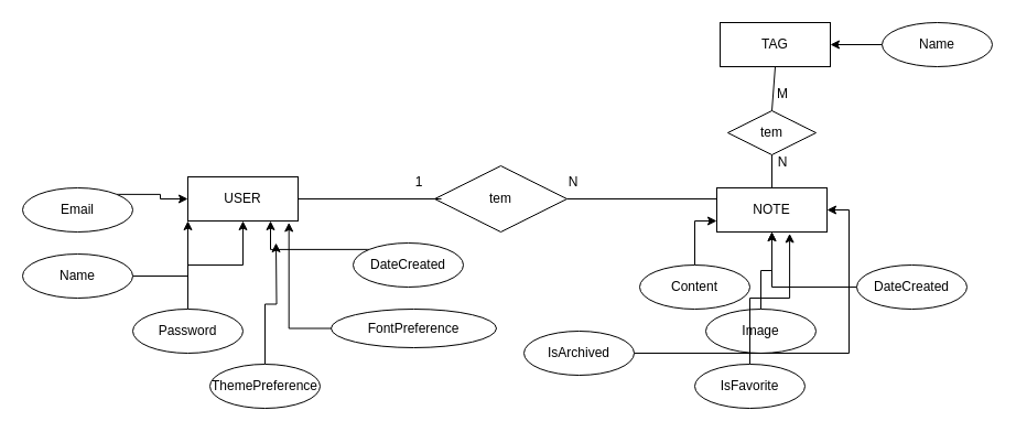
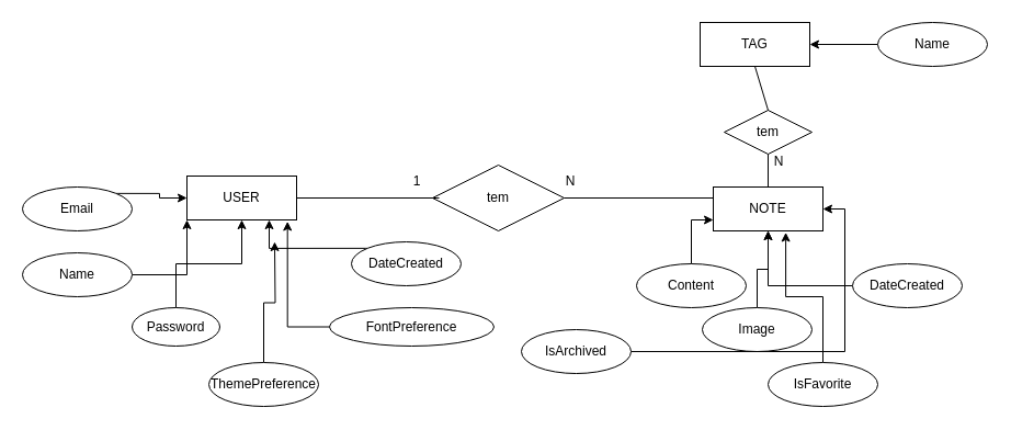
  <mxCell id="0" />
  <mxCell id="1" parent="0" />
  <mxCell id="2" value="USER" style="whiteSpace=wrap;html=1;align=center;" vertex="1" parent="1"><mxGeometry x="170" y="160" width="100" height="40" as="geometry" /></mxCell>
  <mxCell id="3" style="edgeStyle=orthogonalEdgeStyle;rounded=0;orthogonalLoop=1;jettySize=auto;html=1;exitX=1;exitY=0;exitDx=0;exitDy=0;entryX=0;entryY=0.5;entryDx=0;entryDy=0;" edge="1" parent="1" source="4" target="2"><mxGeometry relative="1" as="geometry" /></mxCell>
  <mxCell id="4" value="Email" style="ellipse;whiteSpace=wrap;html=1;align=center;" vertex="1" parent="1"><mxGeometry x="20" y="170" width="100" height="40" as="geometry" /></mxCell>
  <mxCell id="5" style="edgeStyle=orthogonalEdgeStyle;rounded=0;orthogonalLoop=1;jettySize=auto;html=1;entryX=0;entryY=1;entryDx=0;entryDy=0;" edge="1" parent="1" source="6" target="2"><mxGeometry relative="1" as="geometry" /></mxCell>
  <mxCell id="6" value="Name&lt;span style=&quot;color: rgba(0, 0, 0, 0); font-family: monospace; font-size: 0px; text-align: start; text-wrap-mode: nowrap;&quot;&gt;%3CmxGraphModel%3E%3Croot%3E%3CmxCell%20id%3D%220%22%2F%3E%3CmxCell%20id%3D%221%22%20parent%3D%220%22%2F%3E%3CmxCell%20id%3D%222%22%20value%3D%22Email%22%20style%3D%22ellipse%3BwhiteSpace%3Dwrap%3Bhtml%3D1%3Balign%3Dcenter%3B%22%20vertex%3D%221%22%20parent%3D%221%22%3E%3CmxGeometry%20x%3D%2260%22%20y%3D%22150%22%20width%3D%22100%22%20height%3D%2240%22%20as%3D%22geometry%22%2F%3E%3C%2FmxCell%3E%3C%2Froot%3E%3C%2FmxGraphModel%3E&lt;/span&gt;" style="ellipse;whiteSpace=wrap;html=1;align=center;" vertex="1" parent="1"><mxGeometry x="20" y="230" width="100" height="40" as="geometry" /></mxCell>
  <mxCell id="7" style="edgeStyle=orthogonalEdgeStyle;rounded=0;orthogonalLoop=1;jettySize=auto;html=1;" edge="1" parent="1" source="8" target="2"><mxGeometry relative="1" as="geometry" /></mxCell>
- <mxCell id="8" value="Password" style="ellipse;whiteSpace=wrap;html=1;align=center;" vertex="1" parent="1"><mxGeometry x="120" y="280" width="100" height="40" as="geometry" /></mxCell>
+ <mxCell id="8" value="Password" style="ellipse;whiteSpace=wrap;html=1;align=center;" vertex="1" parent="1"><mxGeometry x="120" y="280" width="80" height="35" as="geometry" /></mxCell>
  <mxCell id="9" style="edgeStyle=orthogonalEdgeStyle;rounded=0;orthogonalLoop=1;jettySize=auto;html=1;exitX=0;exitY=0;exitDx=0;exitDy=0;entryX=0.75;entryY=1;entryDx=0;entryDy=0;" edge="1" parent="1" source="10" target="2"><mxGeometry relative="1" as="geometry" /></mxCell>
  <mxCell id="10" value="DateCreated" style="ellipse;whiteSpace=wrap;html=1;align=center;" vertex="1" parent="1"><mxGeometry x="320" y="220" width="100" height="40" as="geometry" /></mxCell>
  <mxCell id="11" value="NOTE" style="whiteSpace=wrap;html=1;align=center;" vertex="1" parent="1"><mxGeometry x="650" y="170" width="100" height="40" as="geometry" /></mxCell>
  <mxCell id="12" style="edgeStyle=orthogonalEdgeStyle;rounded=0;orthogonalLoop=1;jettySize=auto;html=1;" edge="1" parent="1" source="13"><mxGeometry relative="1" as="geometry"><mxPoint x="250" y="220" as="targetPoint" /></mxGeometry></mxCell>
  <mxCell id="13" value="ThemePreference" style="ellipse;whiteSpace=wrap;html=1;align=center;" vertex="1" parent="1"><mxGeometry x="190" y="330" width="100" height="40" as="geometry" /></mxCell>
  <mxCell id="14" style="edgeStyle=orthogonalEdgeStyle;rounded=0;orthogonalLoop=1;jettySize=auto;html=1;entryX=0.917;entryY=1.036;entryDx=0;entryDy=0;entryPerimeter=0;" edge="1" parent="1" source="15" target="2"><mxGeometry relative="1" as="geometry"><mxPoint x="260" y="210" as="targetPoint" /></mxGeometry></mxCell>
  <mxCell id="15" value="FontPreference" style="ellipse;whiteSpace=wrap;html=1;align=center;" vertex="1" parent="1"><mxGeometry x="300" y="280" width="150" height="35" as="geometry" /></mxCell>
  <mxCell id="16" style="edgeStyle=orthogonalEdgeStyle;rounded=0;orthogonalLoop=1;jettySize=auto;html=1;entryX=0;entryY=0.75;entryDx=0;entryDy=0;" edge="1" parent="1" source="17" target="11"><mxGeometry relative="1" as="geometry" /></mxCell>
  <mxCell id="17" value="Content" style="ellipse;whiteSpace=wrap;html=1;align=center;" vertex="1" parent="1"><mxGeometry x="580" y="240" width="100" height="40" as="geometry" /></mxCell>
  <mxCell id="18" style="edgeStyle=orthogonalEdgeStyle;rounded=0;orthogonalLoop=1;jettySize=auto;html=1;entryX=0.5;entryY=1;entryDx=0;entryDy=0;" edge="1" parent="1" source="19" target="11"><mxGeometry relative="1" as="geometry" /></mxCell>
  <mxCell id="19" value="Image" style="ellipse;whiteSpace=wrap;html=1;align=center;" vertex="1" parent="1"><mxGeometry x="640" y="280" width="100" height="40" as="geometry" /></mxCell>
  <mxCell id="20" style="edgeStyle=orthogonalEdgeStyle;rounded=0;orthogonalLoop=1;jettySize=auto;html=1;" edge="1" parent="1" source="21" target="11"><mxGeometry relative="1" as="geometry"><mxPoint x="710" y="220" as="targetPoint" /></mxGeometry></mxCell>
  <mxCell id="21" value="DateCreated" style="ellipse;whiteSpace=wrap;html=1;align=center;" vertex="1" parent="1"><mxGeometry x="777" y="240" width="100" height="40" as="geometry" /></mxCell>
  <mxCell id="22" style="edgeStyle=orthogonalEdgeStyle;rounded=0;orthogonalLoop=1;jettySize=auto;html=1;entryX=1;entryY=0.5;entryDx=0;entryDy=0;" edge="1" parent="1" source="23" target="11"><mxGeometry relative="1" as="geometry" /></mxCell>
  <mxCell id="23" value="IsArchived" style="ellipse;whiteSpace=wrap;html=1;align=center;" vertex="1" parent="1"><mxGeometry x="475" y="300" width="100" height="40" as="geometry" /></mxCell>
  <mxCell id="24" style="edgeStyle=orthogonalEdgeStyle;rounded=0;orthogonalLoop=1;jettySize=auto;html=1;entryX=0.661;entryY=1.036;entryDx=0;entryDy=0;entryPerimeter=0;" edge="1" parent="1" source="25" target="11"><mxGeometry relative="1" as="geometry"><mxPoint x="720" y="220" as="targetPoint" /></mxGeometry></mxCell>
- <mxCell id="25" value="IsFavorite" style="ellipse;whiteSpace=wrap;html=1;align=center;" vertex="1" parent="1"><mxGeometry x="630" y="330" width="100" height="40" as="geometry" /></mxCell>
- <mxCell id="26" value="TAG" style="whiteSpace=wrap;html=1;align=center;" vertex="1" parent="1"><mxGeometry x="653" y="20" width="100" height="40" as="geometry" /></mxCell>
+ <mxCell id="25" value="IsFavorite" style="ellipse;whiteSpace=wrap;html=1;align=center;" vertex="1" parent="1"><mxGeometry x="700" y="330" width="100" height="40" as="geometry" /></mxCell>
+ <mxCell id="26" value="TAG" style="whiteSpace=wrap;html=1;align=center;" vertex="1" parent="1"><mxGeometry x="638" y="20" width="100" height="40" as="geometry" /></mxCell>
  <mxCell id="27" style="edgeStyle=orthogonalEdgeStyle;rounded=0;orthogonalLoop=1;jettySize=auto;html=1;" edge="1" parent="1" source="28" target="26"><mxGeometry relative="1" as="geometry" /></mxCell>
  <mxCell id="28" value="Name&lt;span style=&quot;color: rgba(0, 0, 0, 0); font-family: monospace; font-size: 0px; text-align: start; text-wrap-mode: nowrap;&quot;&gt;%3CmxGraphModel%3E%3Croot%3E%3CmxCell%20id%3D%220%22%2F%3E%3CmxCell%20id%3D%221%22%20parent%3D%220%22%2F%3E%3CmxCell%20id%3D%222%22%20value%3D%22Email%22%20style%3D%22ellipse%3BwhiteSpace%3Dwrap%3Bhtml%3D1%3Balign%3Dcenter%3B%22%20vertex%3D%221%22%20parent%3D%221%22%3E%3CmxGeometry%20x%3D%2260%22%20y%3D%22150%22%20width%3D%22100%22%20height%3D%2240%22%20as%3D%22geometry%22%2F%3E%3C%2FmxCell%3E%3C%2Froot%3E%3C%2FmxGraphModel%3E&lt;/span&gt;" style="ellipse;whiteSpace=wrap;html=1;align=center;" vertex="1" parent="1"><mxGeometry x="800" y="20" width="100" height="40" as="geometry" /></mxCell>
  <mxCell id="29" value="tem" style="shape=rhombus;perimeter=rhombusPerimeter;whiteSpace=wrap;html=1;align=center;" vertex="1" parent="1"><mxGeometry x="394" y="150" width="120" height="60" as="geometry" /></mxCell>
  <mxCell id="30" value="" style="endArrow=none;html=1;rounded=0;exitX=1;exitY=0.5;exitDx=0;exitDy=0;" edge="1" parent="1" source="2"><mxGeometry relative="1" as="geometry"><mxPoint x="270" y="180" as="sourcePoint" /><mxPoint x="400" y="180" as="targetPoint" /></mxGeometry></mxCell>
  <mxCell id="31" value="" style="endArrow=none;html=1;rounded=0;exitX=1;exitY=0.5;exitDx=0;exitDy=0;entryX=0;entryY=0.25;entryDx=0;entryDy=0;" edge="1" parent="1" source="29" target="11"><mxGeometry relative="1" as="geometry"><mxPoint x="510" y="130" as="sourcePoint" /><mxPoint x="670" y="130" as="targetPoint" /></mxGeometry></mxCell>
  <mxCell id="32" value="1" style="text;html=1;align=center;verticalAlign=middle;whiteSpace=wrap;rounded=0;" vertex="1" parent="1"><mxGeometry x="350" y="150" width="60" height="30" as="geometry" /></mxCell>
  <mxCell id="33" value="N" style="text;html=1;align=center;verticalAlign=middle;whiteSpace=wrap;rounded=0;" vertex="1" parent="1"><mxGeometry x="490" y="150" width="60" height="30" as="geometry" /></mxCell>
  <mxCell id="34" value="tem" style="shape=rhombus;perimeter=rhombusPerimeter;whiteSpace=wrap;html=1;align=center;" vertex="1" parent="1"><mxGeometry x="660" y="100" width="80" height="40" as="geometry" /></mxCell>
  <mxCell id="35" value="" style="endArrow=none;html=1;rounded=0;entryX=0.5;entryY=1;entryDx=0;entryDy=0;exitX=0.5;exitY=0;exitDx=0;exitDy=0;" edge="1" parent="1" source="34" target="26"><mxGeometry width="50" height="50" relative="1" as="geometry"><mxPoint x="580" y="110" as="sourcePoint" /><mxPoint x="630" y="60" as="targetPoint" /></mxGeometry></mxCell>
  <mxCell id="36" value="" style="endArrow=none;html=1;rounded=0;exitX=0.5;exitY=0;exitDx=0;exitDy=0;entryX=0.5;entryY=1;entryDx=0;entryDy=0;" edge="1" parent="1" source="11" target="34"><mxGeometry width="50" height="50" relative="1" as="geometry"><mxPoint x="560" y="110" as="sourcePoint" /><mxPoint x="610" y="60" as="targetPoint" /></mxGeometry></mxCell>
  <mxCell id="37" value="N" style="text;html=1;align=center;verticalAlign=middle;whiteSpace=wrap;rounded=0;" vertex="1" parent="1"><mxGeometry x="680" y="130" width="60" height="34" as="geometry" /></mxCell>
- <mxCell id="38" value="M" style="text;html=1;align=center;verticalAlign=middle;whiteSpace=wrap;rounded=0;" vertex="1" parent="1"><mxGeometry x="680" y="70" width="60" height="30" as="geometry" /></mxCell>
